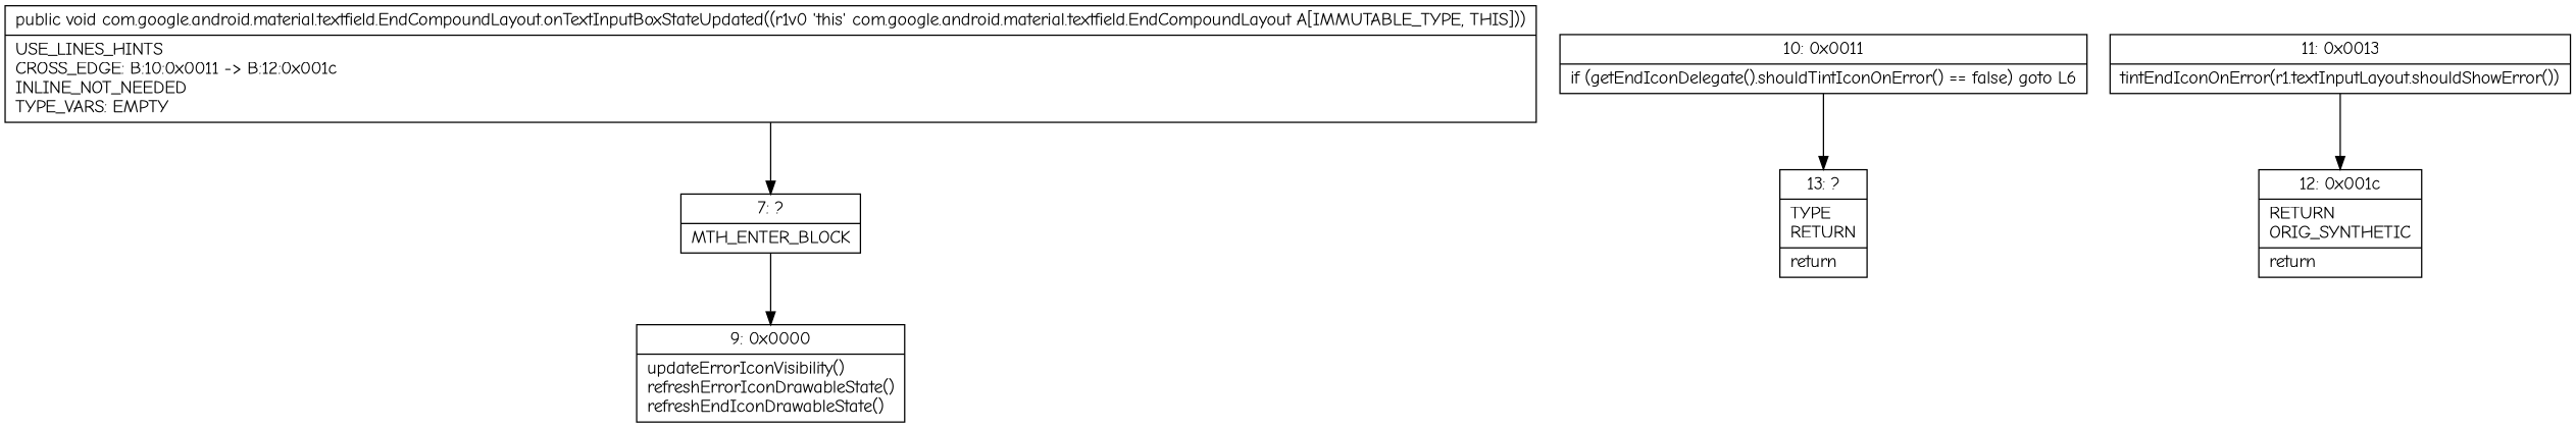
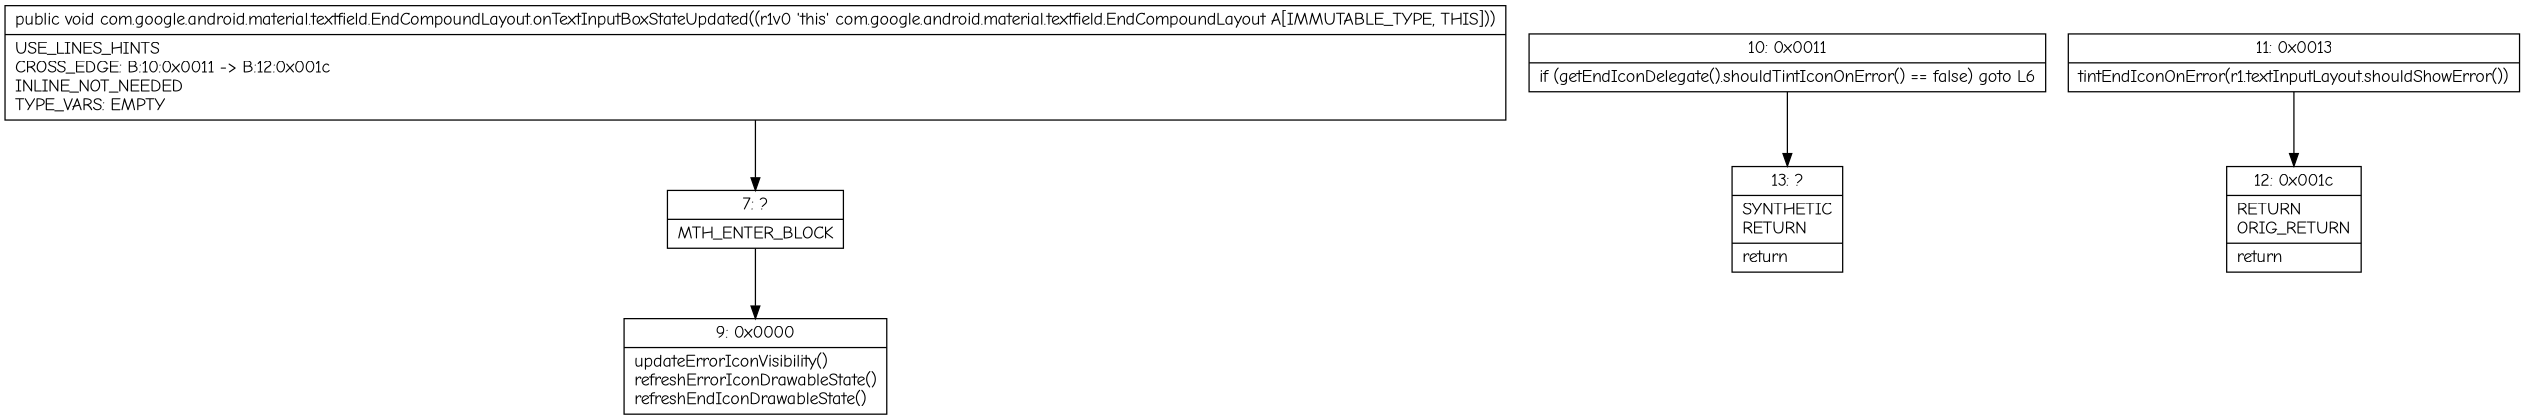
  digraph {
    fontname="Comic Neue"
    node [fontname="Comic Neue" shape=record]
    edge [fontname="Comic Neue"]
    n1 [label="{7\:\ ?|MTH_ENTER_BLOCK\l}"]
    n2 [label="{9\:\ 0x0000|updateErrorIconVisibility()\lrefreshErrorIconDrawableState()\lrefreshEndIconDrawableState()\l}"]
    n3 [label="{10\:\ 0x0011|if (getEndIconDelegate().shouldTintIconOnError() == false) goto L6\l}"]
-   n4 [label="{13\:\ ?|TYPE\lRETURN\l|return\l}"]
+   n4 [label="{13\:\ ?|SYNTHETIC\lRETURN\l|return\l}"]
    n5 [label="{11\:\ 0x0013|tintEndIconOnError(r1.textInputLayout.shouldShowError())\l}"]
-   n6 [label="{12\:\ 0x001c|RETURN\lORIG_SYNTHETIC\l|return\l}"]
+   n6 [label="{12\:\ 0x001c|RETURN\lORIG_RETURN\l|return\l}"]
    n7 [label="{public void com.google.android.material.textfield.EndCompoundLayout.onTextInputBoxStateUpdated((r1v0 'this' com.google.android.material.textfield.EndCompoundLayout A[IMMUTABLE_TYPE, THIS]))  | USE_LINES_HINTS\lCROSS_EDGE: B:10:0x0011 \-\> B:12:0x001c\lINLINE_NOT_NEEDED\lTYPE_VARS: EMPTY\l}"]
    n1 -> n2
    n3 -> n4
    n5 -> n6
    n7 -> n1
  }
